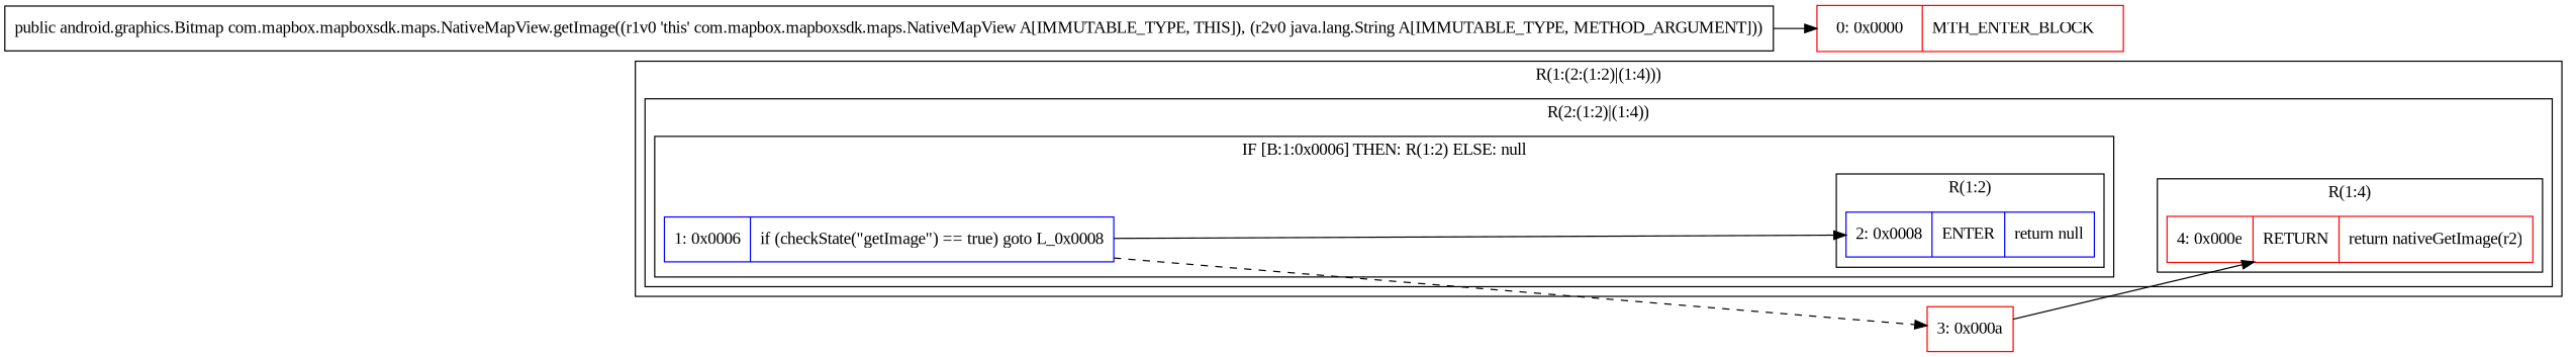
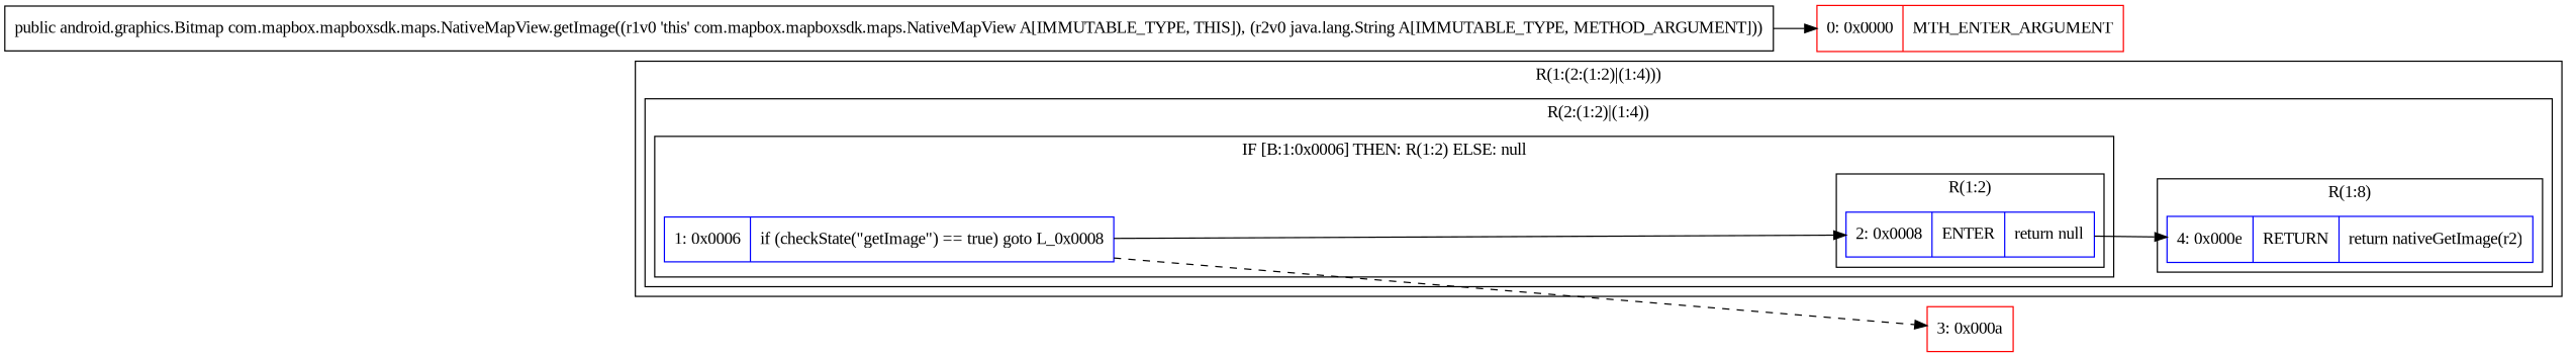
  digraph {
    fontname="Liberation Serif"
    rankdir=LR
    node [color=blue fontname="Liberation Serif" shape=record]
    edge [fontname="Liberation Serif"]
    n1 [label="{2\:\ 0x0008|ENTER\l|return null\l}"]
    n2 [label="{1\:\ 0x0006|if (checkState(\"getImage\") == true) goto L_0x0008\l}"]
-   n3 [color=red label="{4\:\ 0x000e|RETURN\l|return nativeGetImage(r2)\l}"]
+   n3 [label="{4\:\ 0x000e|RETURN\l|return nativeGetImage(r2)\l}"]
    n4 [color=red label="{3\:\ 0x000a}"]
-   n5 [color=red label="{0\:\ 0x0000|MTH_ENTER_BLOCK\l}"]
+   n5 [color=red label="{0\:\ 0x0000|MTH_ENTER_ARGUMENT\l}"]
    n6 [label="{public android.graphics.Bitmap com.mapbox.mapboxsdk.maps.NativeMapView.getImage((r1v0 'this' com.mapbox.mapboxsdk.maps.NativeMapView A[IMMUTABLE_TYPE, THIS]), (r2v0 java.lang.String A[IMMUTABLE_TYPE, METHOD_ARGUMENT])) }" color=""]
    subgraph cluster_1 {
      label="R(1:(2:(1:2)|(1:4)))"
      subgraph cluster_2 {
        label="R(2:(1:2)|(1:4))"
        subgraph cluster_3 {
          label="IF [B:1:0x0006] THEN: R(1:2) ELSE: null"
          n2
          subgraph cluster_4 {
            label="R(1:2)"
            n1
          }
        }
        subgraph cluster_5 {
-         label="R(1:4)"
+         label="R(1:8)"
          n3
        }
      }
    }
    n2 -> n1
    n2 -> n4 [style=dashed]
-   n4 -> n3
+   n1 -> n3
    n6 -> n5
  }
